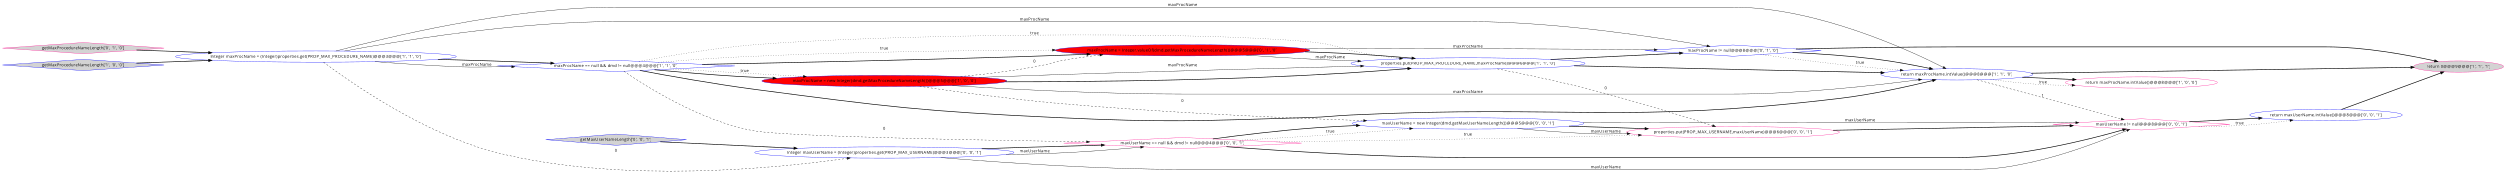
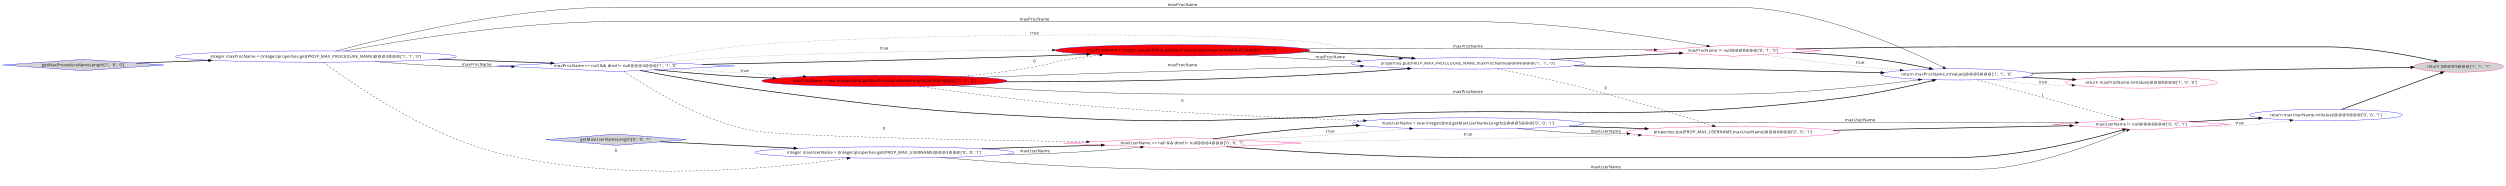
  digraph {
    fontname="Open Sans"
    rankdir=LR
    node [color=blue fillcolor=white fontname="Open Sans" shape=ellipse style=filled]
    edge [fontname="Open Sans" style=bold]
-   n1 [label="maxProcName != null@@@8@@@['0', '1', '0']" shape=diamond]
+   n1 [color=deeppink label="maxProcName != null@@@8@@@['0', '1', '0']" shape=diamond]
    n2 [color=deeppink fillcolor=lightgray label="return 0@@@9@@@['1', '1', '1']"]
    n3 [label="return maxProcName.intValue()@@@8@@@['1', '1', '0']"]
    n4 [color=deeppink label="maxUserName != null@@@8@@@['0', '0', '1']" shape=diamond]
    n5 [color=deeppink label="return maxProcName.intValue()@@@8@@@['1', '0', '0']"]
    n6 [color=deeppink label="maxUserName == null && dmd != null@@@4@@@['0', '0', '1']" shape=diamond]
    n7 [color=deeppink label="properties.put(PROP_MAX_USERNAME,maxUserName)@@@6@@@['0', '0', '1']"]
    n8 [label="maxUserName = new Integer(dmd.getMaxUserNameLength())@@@5@@@['0', '0', '1']"]
    n9 [label="return maxUserName.intValue()@@@8@@@['0', '0', '1']"]
    n10 [fillcolor=red label="maxProcName = new Integer(dmd.getMaxProcedureNameLength())@@@5@@@['1', '0', '0']"]
    n11 [label="properties.put(PROP_MAX_PROCEDURE_NAME,maxProcName)@@@6@@@['1', '1', '0']"]
    n12 [fillcolor=red label="maxProcName = Integer.valueOf(dmd.getMaxProcedureNameLength())@@@5@@@['0', '1', '0']"]
    n13 [label="Integer maxProcName = (Integer)properties.get(PROP_MAX_PROCEDURE_NAME)@@@3@@@['1', '1', '0']"]
    n14 [label="Integer maxUserName = (Integer)properties.get(PROP_MAX_USERNAME)@@@3@@@['0', '0', '1']"]
    n15 [label="maxProcName == null && dmd != null@@@4@@@['1', '1', '0']" shape=diamond]
-   n16 [color=deeppink fillcolor=lightgray label="getMaxProcedureNameLength['0', '1', '0']" shape=diamond]
    n17 [fillcolor=lightgray label="getMaxUserNameLength['0', '0', '1']" shape=diamond]
    n18 [fillcolor=lightgray label="getMaxProcedureNameLength['1', '0', '0']" shape=diamond]
    n1 -> n2
    n1 -> n3
    n1 -> n3 [label=true style=dotted]
    n3 -> n2
    n3 -> n4 [label=1 style=dashed]
    n3 -> n5
    n3 -> n5 [label=true style=dotted]
    n4 -> n9
    n4 -> n9 [label=true style=dotted]
    n6 -> n4
    n6 -> n7 [label=true style=dotted]
    n6 -> n8
    n6 -> n8 [label=true style=dotted]
    n7 -> n4
    n8 -> n4 [label=maxUserName style=solid]
    n8 -> n7
    n8 -> n7 [label=maxUserName style=solid]
    n9 -> n2
    n10 -> n3 [label=maxProcName style=solid]
    n10 -> n8 [label=0 style=dashed]
    n10 -> n11
    n10 -> n11 [label=maxProcName style=solid]
    n10 -> n12 [label=0 style=dashed]
    n11 -> n1
    n11 -> n3
    n11 -> n7 [label=0 style=dashed]
    n12 -> n1 [label=maxProcName style=solid]
    n12 -> n11
    n12 -> n11 [label=maxProcName style=solid]
    n13 -> n1 [label=maxProcName style=solid]
    n13 -> n3 [label=maxProcName style=solid]
    n13 -> n14 [label=0 style=dashed]
    n13 -> n15
    n13 -> n15 [label=maxProcName style=solid]
    n14 -> n4 [label=maxUserName style=solid]
    n14 -> n6
    n14 -> n6 [label=maxUserName style=solid]
    n15 -> n3
    n15 -> n6 [label=0 style=dashed]
    n15 -> n10
    n15 -> n10 [label=true style=dotted]
    n15 -> n11 [label=true style=dotted]
    n15 -> n12 [label=true style=dotted]
    n15 -> n12
-   n16 -> n13
    n17 -> n14
    n18 -> n13
  }
